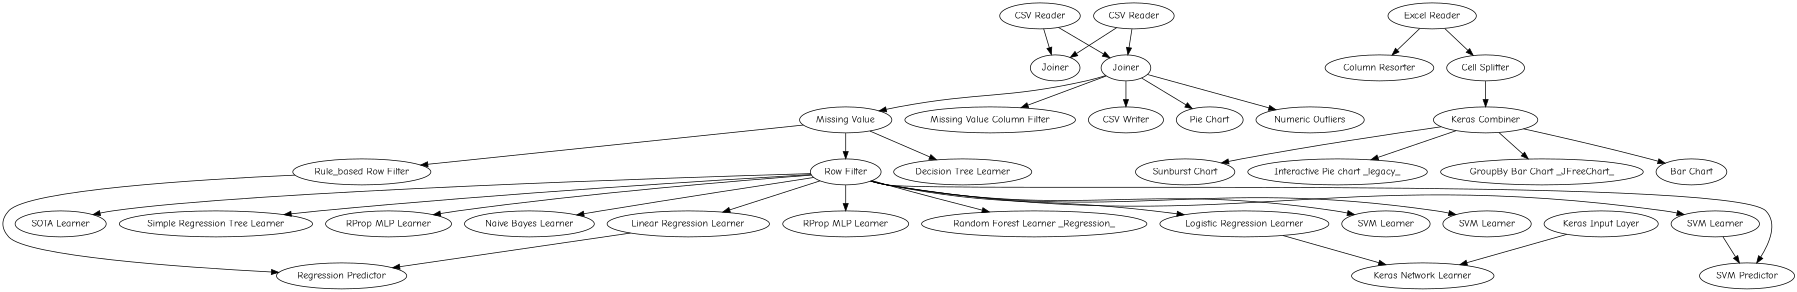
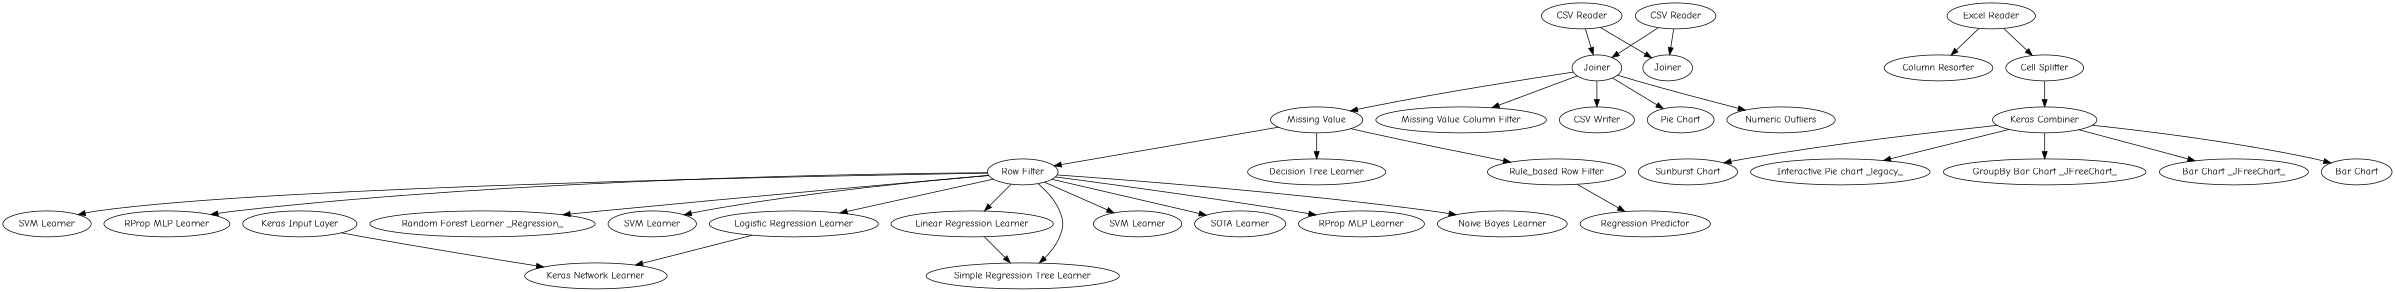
  digraph {
    fontname="Comic Neue"
    rankdir=TB
    node [fontname="Comic Neue"]
    edge [fontname="Comic Neue"]
    n1 [label="Missing Value"]
    n2 [label="Row Filter"]
    n3 [label="Decision Tree Learner"]
    n4 [label="Rule_based Row Filter"]
    n5 [label="Linear Regression Learner"]
    n6 [label="SVM Learner"]
    n7 [label="SOTA Learner"]
    n8 [label="Simple Regression Tree Learner"]
    n9 [label="RProp MLP Learner"]
-   n10 [label="SVM Predictor"]
    n11 [label="Naive Bayes Learner"]
    n12 [label="Logistic Regression Learner"]
    n13 [label="SVM Learner"]
    n14 [label="RProp MLP Learner"]
    n15 [label="Random Forest Learner _Regression_"]
    n16 [label="SVM Learner"]
    n17 [label="Regression Predictor"]
    n18 [label="Keras Network Learner"]
    n19 [label=Joiner]
    n20 [label="Missing Value Column Filter"]
    n21 [label="CSV Writer"]
    n22 [label="Pie Chart"]
    n23 [label="Numeric Outliers"]
    n24 [label="Keras Combiner"]
    n25 [label="Sunburst Chart"]
    n26 [label="Interactive Pie chart _legacy_"]
    n27 [label="GroupBy Bar Chart _JFreeChart_"]
+   n28 [label="Bar Chart _JFreeChart_"]
    n29 [label="Bar Chart"]
    n30 [label="Excel Reader"]
    n31 [label="Column Resorter"]
    n32 [label="Cell Splitter"]
    n33 [label="CSV Reader"]
    n34 [label=Joiner]
    n35 [label="CSV Reader"]
    n36 [label="Keras Input Layer"]
    n1 -> n2
    n1 -> n3
    n1 -> n4
    n2 -> n5
    n2 -> n6
    n2 -> n7
    n2 -> n8
    n2 -> n9
-   n2 -> n10
    n2 -> n11
    n2 -> n12
    n2 -> n13
    n2 -> n14
    n2 -> n15
    n2 -> n16
    n4 -> n17
-   n5 -> n17
+   n5 -> n8
    n12 -> n18
-   n13 -> n10
    n19 -> n1
    n19 -> n20
    n19 -> n21
    n19 -> n22
    n19 -> n23
    n24 -> n25
    n24 -> n26
    n24 -> n27
+   n24 -> n28
    n24 -> n29
    n30 -> n31
    n30 -> n32
    n32 -> n24
    n33 -> n19
    n33 -> n34
    n35 -> n19
    n35 -> n34
    n36 -> n18
  }
